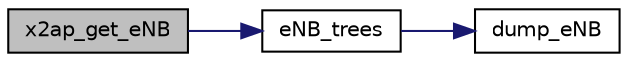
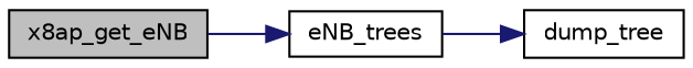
  digraph {
    rankdir=LR
    node [color=black fillcolor=white fontname=Helvetica fontsize=10 shape=record style=filled]
    edge [color=midnightblue fontname=Helvetica fontsize=10 labelfontname=Helvetica labelfontsize=10 style=solid]
-   n1 [fillcolor=grey75 fontcolor=black height=0.2 label=x2ap_get_eNB width=0.4]
+   n1 [fillcolor=grey75 fontcolor=black height=0.2 label=x8ap_get_eNB width=0.4]
    n2 [height=0.2 label=eNB_trees width=0.4]
-   n3 [height=0.2 label=dump_eNB width=0.4]
+   n3 [height=0.2 label=dump_tree width=0.4]
    n1 -> n2
    n2 -> n3
  }
